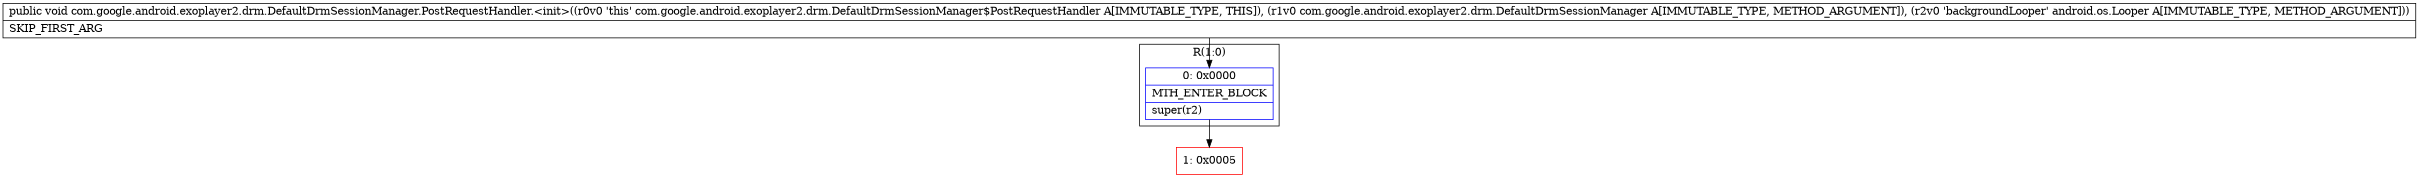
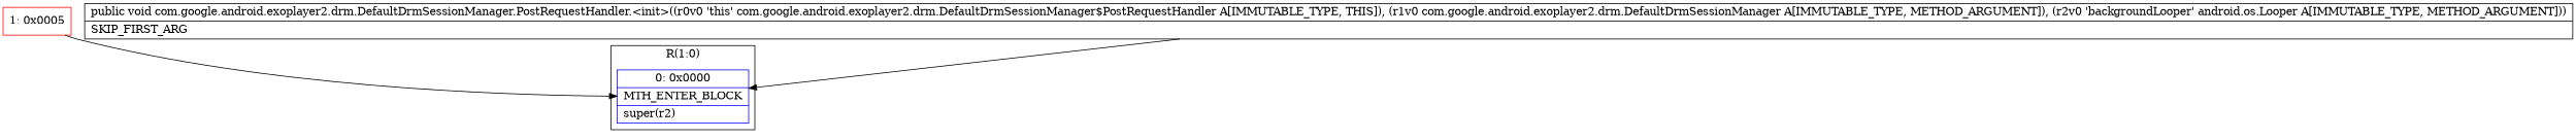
  digraph {
    node [shape=record]
    n1 [color=blue label="{0\:\ 0x0000|MTH_ENTER_BLOCK\l|super(r2)\l}"]
    n2 [color=red label="{1\:\ 0x0005}"]
    n3 [label="{public void com.google.android.exoplayer2.drm.DefaultDrmSessionManager.PostRequestHandler.\<init\>((r0v0 'this' com.google.android.exoplayer2.drm.DefaultDrmSessionManager$PostRequestHandler A[IMMUTABLE_TYPE, THIS]), (r1v0 com.google.android.exoplayer2.drm.DefaultDrmSessionManager A[IMMUTABLE_TYPE, METHOD_ARGUMENT]), (r2v0 'backgroundLooper' android.os.Looper A[IMMUTABLE_TYPE, METHOD_ARGUMENT]))  | SKIP_FIRST_ARG\l}"]
    subgraph cluster_1 {
      label="R(1:0)"
      n1
    }
-   n1 -> n2
+   n2 -> n1
    n3 -> n1
  }
